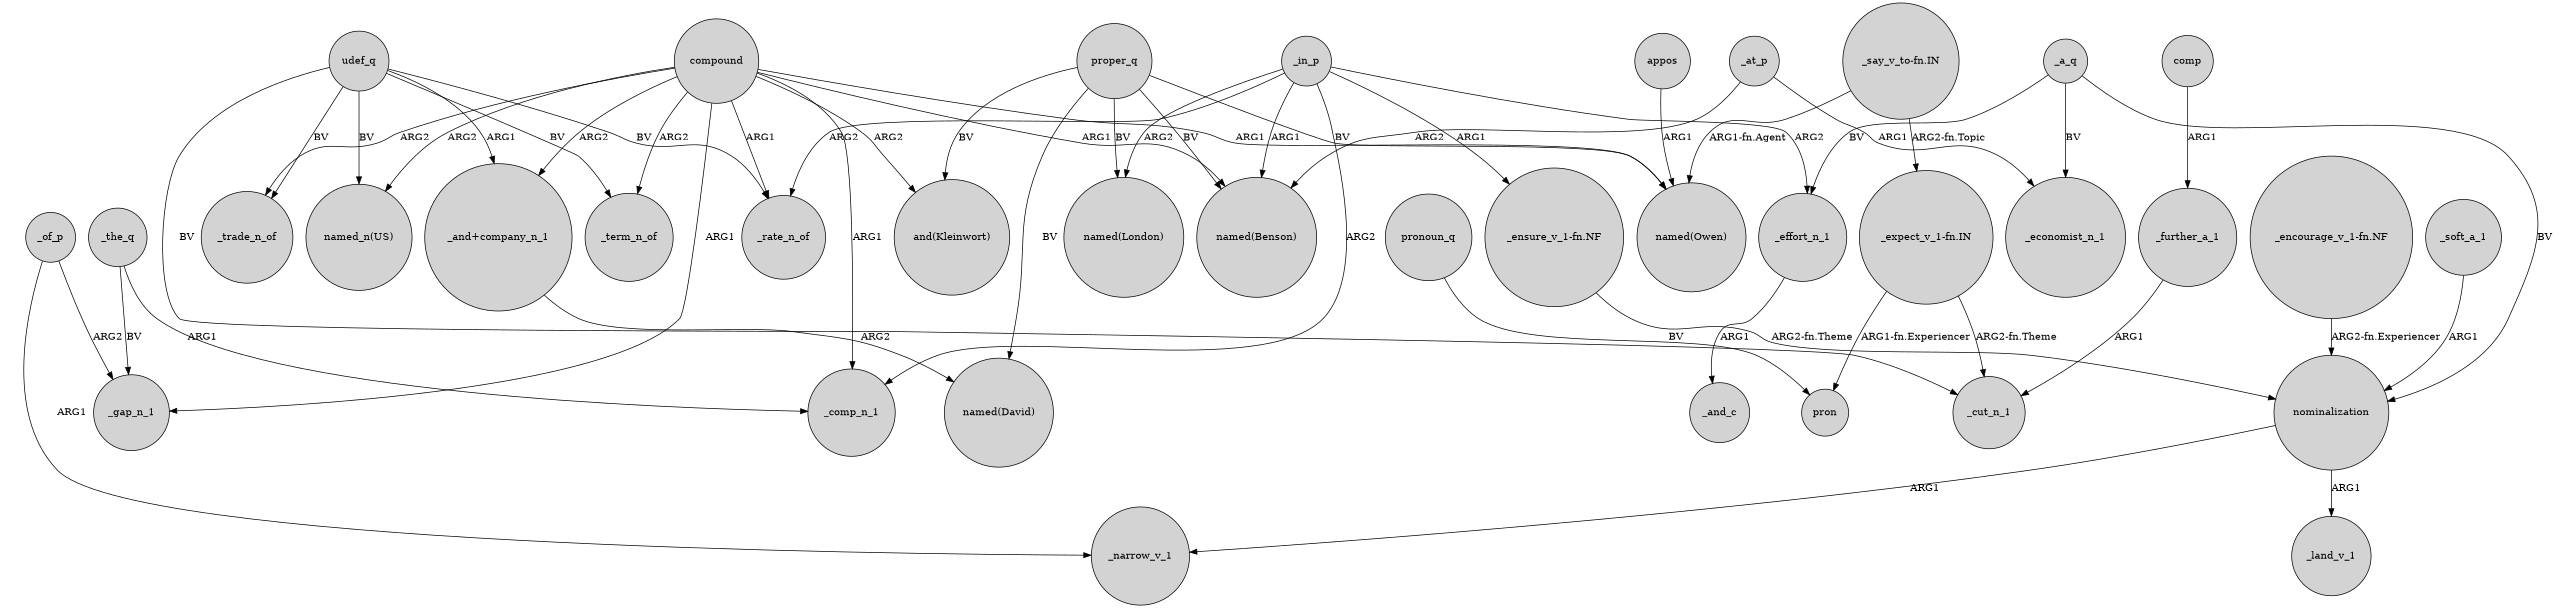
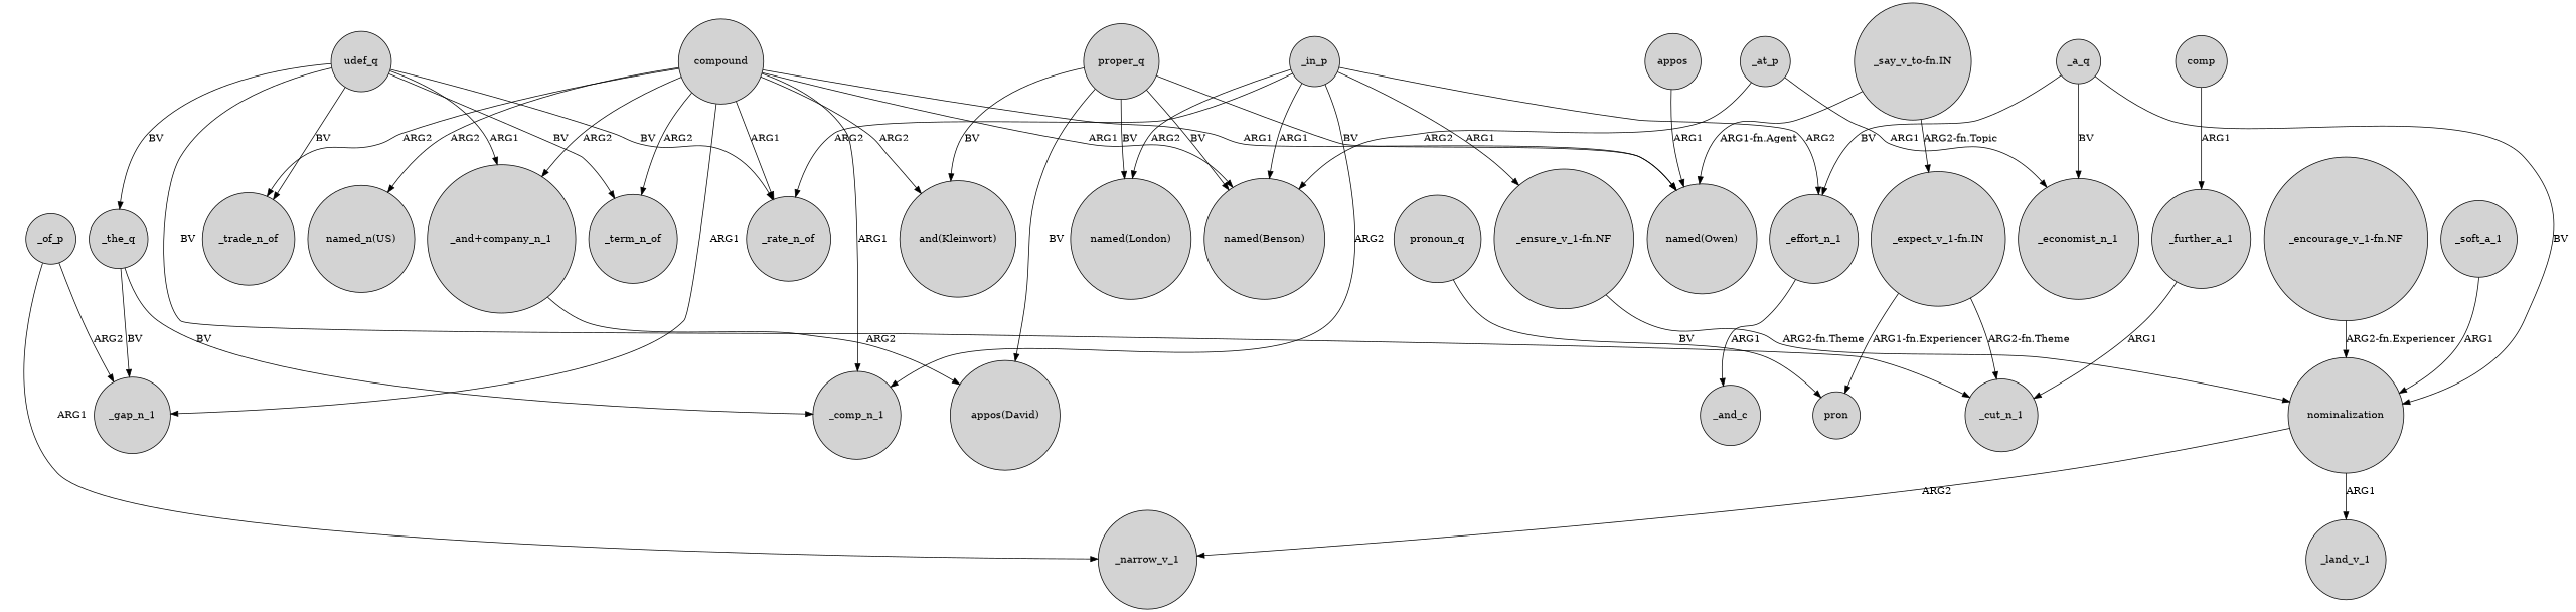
  digraph {
    node [shape=circle style=filled]
    _of_p
    _gap_n_1
    _narrow_v_1
    nominalization
    _land_v_1
    "_expect_v_1-fn.IN"
    _cut_n_1
    pron
    proper_q
    "named(Benson)"
    "named(London)"
    "named(Owen)"
    n13 [label="and(Kleinwort)"]
-   "named(David)"
+   "named(David)" [label="appos(David)"]
    udef_q
    _trade_n_of
    "named_n(US)"
    _term_n_of
    _rate_n_of
    "_and+company_n_1"
    "_encourage_v_1-fn.NF"
    _soft_a_1
    compound
    n24 [label=_comp_n_1]
    _at_p
    _economist_n_1
    _in_p
    _effort_n_1
    "_ensure_v_1-fn.NF"
    _and_c
    _the_q
    "_say_v_to-fn.IN"
    appos
    _a_q
    pronoun_q
    _further_a_1
    comp
    _of_p -> _gap_n_1 [label=ARG2]
    _of_p -> _narrow_v_1 [label=ARG1]
-   nominalization -> _narrow_v_1 [label=ARG1]
+   nominalization -> _narrow_v_1 [label=ARG2]
    nominalization -> _land_v_1 [label=ARG1]
    "_expect_v_1-fn.IN" -> _cut_n_1 [label="ARG2-fn.Theme"]
    "_expect_v_1-fn.IN" -> pron [label="ARG1-fn.Experiencer"]
    proper_q -> "named(Benson)" [label=BV]
    proper_q -> "named(London)" [label=BV]
    proper_q -> "named(Owen)" [label=BV]
    proper_q -> n13 [label=BV]
    proper_q -> "named(David)" [label=BV]
    udef_q -> _cut_n_1 [label=BV]
    udef_q -> _trade_n_of [label=BV]
-   udef_q -> "named_n(US)" [label=BV]
+   udef_q -> _the_q [label=BV]
    udef_q -> _term_n_of [label=BV]
    udef_q -> _rate_n_of [label=BV]
    udef_q -> "_and+company_n_1" [label=ARG1]
    "_and+company_n_1" -> "named(David)" [label=ARG2]
    "_encourage_v_1-fn.NF" -> nominalization [label="ARG2-fn.Experiencer"]
    _soft_a_1 -> nominalization [label=ARG1]
    compound -> _gap_n_1 [label=ARG1]
    compound -> "named(Benson)" [label=ARG1]
    compound -> "named(Owen)" [label=ARG1]
    compound -> n13 [label=ARG2]
    compound -> _trade_n_of [label=ARG2]
    compound -> "named_n(US)" [label=ARG2]
    compound -> _term_n_of [label=ARG2]
    compound -> _rate_n_of [label=ARG1]
    compound -> "_and+company_n_1" [label=ARG2]
    compound -> n24 [label=ARG1]
    _at_p -> "named(Benson)" [label=ARG2]
    _at_p -> _economist_n_1 [label=ARG1]
    _in_p -> "named(Benson)" [label=ARG1]
    _in_p -> "named(London)" [label=ARG2]
    _in_p -> _rate_n_of [label=ARG2]
    _in_p -> n24 [label=ARG2]
    _in_p -> _effort_n_1 [label=ARG2]
    _in_p -> "_ensure_v_1-fn.NF" [label=ARG1]
    _effort_n_1 -> _and_c [label=ARG1]
    "_ensure_v_1-fn.NF" -> nominalization [label="ARG2-fn.Theme"]
    _the_q -> _gap_n_1 [label=BV]
-   _the_q -> n24 [label=ARG1]
+   _the_q -> n24 [label=BV]
    "_say_v_to-fn.IN" -> "_expect_v_1-fn.IN" [label="ARG2-fn.Topic"]
    "_say_v_to-fn.IN" -> "named(Owen)" [label="ARG1-fn.Agent"]
    appos -> "named(Owen)" [label=ARG1]
    _a_q -> nominalization [label=BV]
    _a_q -> _economist_n_1 [label=BV]
    _a_q -> _effort_n_1 [label=BV]
    pronoun_q -> pron [label=BV]
    _further_a_1 -> _cut_n_1 [label=ARG1]
    comp -> _further_a_1 [label=ARG1]
  }
